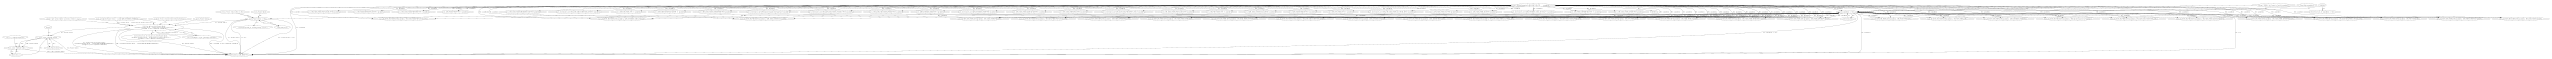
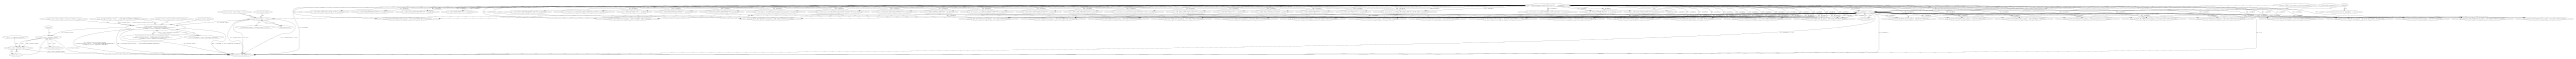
  digraph {
    fontname="IBM Plex Mono"
    node [fontname="IBM Plex Mono"]
    edge [fontname="IBM Plex Mono"]
    n1 [label="(Call,pParam->pData == NULL)"]
    n2 [label="(Call,dev_get_seq_hdr(pParam->pData,\n (unsigned)(pParam->nSize - sizeof(QOMX_EXTNINDEX_PARAMTYPE)),\n (unsigned *)(void *)&pParam->nDataSize))"]
    n3 [label="(MethodReturn,OMX_ERRORTYPE)"]
    n4 [label="(ControlStructure,if (pParam->pData == NULL))"]
    n5 [label="(Identifier,NULL)"]
    n6 [label="(Call,(char *)pParam->pData)"]
    n7 [label="(ControlStructure,if (dev_get_seq_hdr(pParam->pData,\n (unsigned)(pParam->nSize - sizeof(QOMX_EXTNINDEX_PARAMTYPE)),\n (unsigned *)(void *)&pParam->nDataSize)))"]
    n8 [label="(Call,(unsigned *)(void *)&pParam->nDataSize)"]
    n9 [label="(Call,paramData == NULL)"]
    n10 [label="(Call,VALIDATE_OMX_PARAM_DATA(paramData, OMX_PARAM_BUFFERSUPPLIERTYPE))"]
    n11 [label="(Call,VALIDATE_OMX_PARAM_DATA(paramData, OMXComponentCapabilityFlagsType))"]
    n12 [label="(Call,VALIDATE_OMX_PARAM_DATA(paramData, OMX_VIDEO_PARAM_ERRORCORRECTIONTYPE))"]
    n13 [label="(Call,VALIDATE_OMX_PARAM_DATA(paramData, QOMX_EXTNINDEX_VIDEO_INITIALQP))"]
    n14 [label="(Call,VALIDATE_OMX_PARAM_DATA(paramData, OMX_VIDEO_PARAM_QUANTIZATIONTYPE))"]
    n15 [label="(Call,VALIDATE_OMX_PARAM_DATA(paramData, OMX_PARAM_COMPONENTROLETYPE))"]
    n16 [label="(Call,VALIDATE_OMX_PARAM_DATA(paramData, QOMX_VIDEO_HIERARCHICALLAYERS))"]
    n17 [label="(Call,VALIDATE_OMX_PARAM_DATA(paramData, QOMX_INDEXEXTRADATATYPE))"]
    n18 [label="(Call,VALIDATE_OMX_PARAM_DATA(paramData, OMX_VIDEO_PARAM_PROFILELEVELTYPE))"]
    n19 [label="(Call,VALIDATE_OMX_PARAM_DATA(paramData, OMX_PARAM_PORTDEFINITIONTYPE))"]
    n20 [label="(Call,VALIDATE_OMX_PARAM_DATA(paramData, QOMX_EXTNINDEX_RANGETYPE))"]
    n21 [label="(Call,VALIDATE_OMX_PARAM_DATA(paramData, OMX_PORT_PARAM_TYPE))"]
    n22 [label="(Call,VALIDATE_OMX_PARAM_DATA(paramData, QOMX_EXTNINDEX_PARAMTYPE))"]
    n23 [label="(Call,VALIDATE_OMX_PARAM_DATA(paramData, OMX_VIDEO_PARAM_PORTFORMATTYPE))"]
    n24 [label="(Call,VALIDATE_OMX_PARAM_DATA(paramData, OMX_QCOM_VIDEO_PARAM_QPRANGETYPE))"]
    n25 [label="(Call,VALIDATE_OMX_PARAM_DATA(paramData, OMX_QCOM_VIDEO_PARAM_PERF_LEVEL))"]
    n26 [label="(Call,VALIDATE_OMX_PARAM_DATA(paramData, OMX_VIDEO_PARAM_MPEG4TYPE))"]
    n27 [label="(Call,VALIDATE_OMX_PARAM_DATA(paramData, OMX_PORT_PARAM_TYPE))"]
    n28 [label="(Call,VALIDATE_OMX_PARAM_DATA(paramData, OMX_PORT_PARAM_TYPE))"]
    n29 [label="(Call,VALIDATE_OMX_PARAM_DATA(paramData, OMX_VIDEO_PARAM_BITRATETYPE))"]
    n30 [label="(Identifier,NULL)"]
    n31 [label="(Call,VALIDATE_OMX_PARAM_DATA(paramData, OMX_QCOM_VIDEO_PARAM_LTRCOUNT_TYPE))"]
    n32 [label="(Call,VALIDATE_OMX_PARAM_DATA(paramData, OMX_VIDEO_PARAM_PROFILELEVELTYPE))"]
    n33 [label="(Call,VALIDATE_OMX_PARAM_DATA(paramData, OMX_QCOM_VIDEO_PARAM_PEAK_BITRATE))"]
    n34 [label="(Call,VALIDATE_OMX_PARAM_DATA(paramData, OMX_VIDEO_PARAM_AVCTYPE))"]
    n35 [label="(Call,VALIDATE_OMX_PARAM_DATA(paramData, OMX_QCOM_VIDEO_PARAM_VUI_TIMING_INFO))"]
    n36 [label="(Call,VALIDATE_OMX_PARAM_DATA(paramData, OMX_PRIORITYMGMTTYPE))"]
    n37 [label="(Call,VALIDATE_OMX_PARAM_DATA(paramData, OMX_VIDEO_PARAM_H263TYPE))"]
    n38 [label="(Call,VALIDATE_OMX_PARAM_DATA(paramData, OMX_VIDEO_PARAM_INTRAREFRESHTYPE))"]
    n39 [label="(ControlStructure,if (paramData == NULL))"]
    n40 [label="(MethodParameterIn,OMX_INOUT OMX_PTR     paramData)"]
    n41 [label="(Call,(OMX_VIDEO_PARAM_PROFILELEVELTYPE*)paramData)"]
    n42 [label="(Call,(OMX_PARAM_BUFFERSUPPLIERTYPE*) paramData)"]
    n43 [label="(Call,(OMX_VIDEO_PARAM_PORTFORMATTYPE *)paramData)"]
    n44 [label="(Call,(OMX_PRIORITYMGMTTYPE *) paramData)"]
    n45 [label="(Call,(OMX_VIDEO_PARAM_ERRORCORRECTIONTYPE*)paramData)"]
    n46 [label="(Call,reinterpret_cast<OMX_QCOM_VIDEO_PARAM_PEAK_BITRATE*>(paramData))"]
    n47 [label="(Call,(OMX_PORT_PARAM_TYPE *) paramData)"]
    n48 [label="(Call,(OMX_PARAM_PORTDEFINITIONTYPE *) paramData)"]
    n49 [label="(Call,(OMX_VIDEO_PARAM_INTRAREFRESHTYPE*)paramData)"]
    n50 [label="(Call,reinterpret_cast<OMXComponentCapabilityFlagsType*>(paramData))"]
    n51 [label="(Call,reinterpret_cast<OMX_QCOM_VIDEO_PARAM_LTRCOUNT_TYPE*>(paramData))"]
    n52 [label="(Call,(OMX_QCOM_VIDEO_PARAM_QPRANGETYPE*) paramData)"]
    n53 [label="(Call,(QOMX_EXTNINDEX_RANGETYPE *)paramData)"]
    n54 [label="(Call,reinterpret_cast<QOMX_EXTNINDEX_PARAMTYPE*>(paramData))"]
    n55 [label="(Call,(OMX_VIDEO_PARAM_QUANTIZATIONTYPE*) paramData)"]
    n56 [label="(Call,(OMX_VIDEO_PARAM_MPEG4TYPE*)paramData)"]
    n57 [label="(Call,reinterpret_cast<OMX_QCOM_VIDEO_PARAM_PERF_LEVEL*>(paramData))"]
    n58 [label="(Call,(OMX_VIDEO_PARAM_PROFILELEVELTYPE*)paramData)"]
    n59 [label="(Call,(OMX_PORT_PARAM_TYPE *) paramData)"]
    n60 [label="(Call,(QOMX_VIDEO_HIERARCHICALLAYERS*) paramData)"]
    n61 [label="(Call,(QOMX_INDEXEXTRADATATYPE *)paramData)"]
    n62 [label="(Call,(OMX_PORT_PARAM_TYPE *) paramData)"]
    n63 [label="(Call,reinterpret_cast<OMX_QCOM_VIDEO_PARAM_VUI_TIMING_INFO*>(paramData))"]
-   n64 [label="(Call,(OMX_VIDEO_PARAM_AVCTYPE*)paramData)"]
-   n65 [label="(Call,(OMX_VIDEO_PARAM_H263TYPE*)paramData)"]
    n66 [label="(Call,reinterpret_cast<QOMX_EXTNINDEX_VIDEO_INITIALQP *>(paramData))"]
    n67 [label="(Call,(OMX_PARAM_COMPONENTROLETYPE *) paramData)"]
    n68 [label="(Call,(OMX_VIDEO_PARAM_BITRATETYPE*)paramData)"]
    1000106
    n70 [label="(Call,(char *)pParam->pData + i)"]
    n71 [label="(Call,pParam->pData)"]
    n72 [label="(Identifier,i)"]
    n73 [label="(Identifier,paramData)"]
    n74 [label="(Call,pParam->pData)"]
    n75 [label="(Literal,\"Error: Data buffer is NULL\")"]
    n76 [label="(Call,pParam->pData)"]
    n77 [label="(Call,(unsigned)(pParam->nSize - sizeof(QOMX_EXTNINDEX_PARAMTYPE)))"]
    n78 [label="(Call,i < pParam->nDataSize)"]
    n79 [label="(Literal,\"get syntax header successful (hdrlen = %u)\")"]
    n80 [label="(Literal,\"Error returned from GetSyntaxHeader()\")"]
    n81 [label="(Literal,\"ERROR: Get Param in Invalid paramData\")"]
    1000148
    1001256
    n1 -> n2 [label="DDG: pParam->pData"]
    n1 -> n3 [label="DDG: NULL"]
    n1 -> n3 [label="DDG: pParam->pData == NULL"]
    n1 -> n3 [label="DDG: pParam->pData"]
    n1 -> n4 [label="AST: "]
    n1 -> n5 [label="CFG: "]
    n2 -> n3 [label="DDG: (unsigned *)(void *)&pParam->nDataSize"]
    n2 -> n3 [label="DDG: dev_get_seq_hdr(pParam->pData,\n (unsigned)(pParam->nSize - sizeof(QOMX_EXTNINDEX_PARAMTYPE)),\n (unsigned *)(void *)&pParam->nDataSize)"]
    n2 -> n3 [label="DDG: (unsigned)(pParam->nSize - sizeof(QOMX_EXTNINDEX_PARAMTYPE))"]
    n2 -> n3 [label="DDG: pParam->pData"]
    n2 -> n6 [label="DDG: pParam->pData"]
    n2 -> n7 [label="AST: "]
    n2 -> n8 [label="CFG: "]
    n5 -> n1 [label="AST: "]
    n6 -> n3 [label="DDG: pParam->pData"]
    n6 -> n70 [label="AST: "]
    n6 -> n70 [label="DDG: pParam->pData"]
    n6 -> n71 [label="CFG: "]
    n8 -> n2 [label="AST: "]
    n8 -> n2 [label="DDG: (void *)&pParam->nDataSize"]
    n9 -> n1 [label="DDG: NULL"]
    n9 -> n3 [label="DDG: paramData"]
    n9 -> n3 [label="DDG: NULL"]
    n9 -> n3 [label="DDG: paramData == NULL"]
    n9 -> n10 [label="DDG: paramData"]
    n9 -> n11 [label="DDG: paramData"]
    n9 -> n12 [label="DDG: paramData"]
    n9 -> n13 [label="DDG: paramData"]
    n9 -> n14 [label="DDG: paramData"]
    n9 -> n15 [label="DDG: paramData"]
    n9 -> n16 [label="DDG: paramData"]
    n9 -> n17 [label="DDG: paramData"]
    n9 -> n18 [label="DDG: paramData"]
    n9 -> n19 [label="DDG: paramData"]
    n9 -> n20 [label="DDG: paramData"]
    n9 -> n21 [label="DDG: paramData"]
    n9 -> n22 [label="DDG: paramData"]
    n9 -> n23 [label="DDG: paramData"]
    n9 -> n24 [label="DDG: paramData"]
    n9 -> n25 [label="DDG: paramData"]
    n9 -> n26 [label="DDG: paramData"]
    n9 -> n27 [label="DDG: paramData"]
    n9 -> n28 [label="DDG: paramData"]
    n9 -> n29 [label="DDG: paramData"]
    n9 -> n30 [label="CFG: "]
    n9 -> n31 [label="DDG: paramData"]
    n9 -> n32 [label="DDG: paramData"]
    n9 -> n33 [label="DDG: paramData"]
    n9 -> n34 [label="DDG: paramData"]
    n9 -> n35 [label="DDG: paramData"]
    n9 -> n36 [label="DDG: paramData"]
    n9 -> n37 [label="DDG: paramData"]
    n9 -> n38 [label="DDG: paramData"]
    n30 -> n9 [label="AST: "]
    n40 -> n3 [label="DDG: paramData"]
    n40 -> n9 [label="DDG: paramData"]
    n40 -> n10 [label="DDG: paramData"]
    n40 -> n11 [label="DDG: paramData"]
    n40 -> n12 [label="DDG: paramData"]
    n40 -> n13 [label="DDG: paramData"]
    n40 -> n14 [label="DDG: paramData"]
    n40 -> n15 [label="DDG: paramData"]
    n40 -> n16 [label="DDG: paramData"]
    n40 -> n17 [label="DDG: paramData"]
    n40 -> n18 [label="DDG: paramData"]
    n40 -> n19 [label="DDG: paramData"]
    n40 -> n20 [label="DDG: paramData"]
    n40 -> n21 [label="DDG: paramData"]
    n40 -> n22 [label="DDG: paramData"]
    n40 -> n23 [label="DDG: paramData"]
    n40 -> n24 [label="DDG: paramData"]
    n40 -> n25 [label="DDG: paramData"]
    n40 -> n26 [label="DDG: paramData"]
    n40 -> n27 [label="DDG: paramData"]
    n40 -> n28 [label="DDG: paramData"]
    n40 -> n29 [label="DDG: paramData"]
    n40 -> n31 [label="DDG: paramData"]
    n40 -> n32 [label="DDG: paramData"]
    n40 -> n33 [label="DDG: paramData"]
    n40 -> n34 [label="DDG: paramData"]
    n40 -> n35 [label="DDG: paramData"]
    n40 -> n36 [label="DDG: paramData"]
    n40 -> n37 [label="DDG: paramData"]
    n40 -> n38 [label="DDG: paramData"]
    n40 -> n41 [label="DDG: paramData"]
    n40 -> n42 [label="DDG: paramData"]
    n40 -> n43 [label="DDG: paramData"]
    n40 -> n44 [label="DDG: paramData"]
    n40 -> n45 [label="DDG: paramData"]
    n40 -> n46 [label="DDG: paramData"]
    n40 -> n47 [label="DDG: paramData"]
    n40 -> n48 [label="DDG: paramData"]
    n40 -> n49 [label="DDG: paramData"]
    n40 -> n50 [label="DDG: paramData"]
    n40 -> n51 [label="DDG: paramData"]
    n40 -> n52 [label="DDG: paramData"]
    n40 -> n53 [label="DDG: paramData"]
    n40 -> n54 [label="DDG: paramData"]
    n40 -> n55 [label="DDG: paramData"]
    n40 -> n56 [label="DDG: paramData"]
    n40 -> n57 [label="DDG: paramData"]
    n40 -> n58 [label="DDG: paramData"]
    n40 -> n59 [label="DDG: paramData"]
    n40 -> n60 [label="DDG: paramData"]
    n40 -> n61 [label="DDG: paramData"]
    n40 -> n62 [label="DDG: paramData"]
    n40 -> n63 [label="DDG: paramData"]
-   n40 -> n64 [label="DDG: paramData"]
-   n40 -> n65 [label="DDG: paramData"]
    n40 -> n66 [label="DDG: paramData"]
    n40 -> n67 [label="DDG: paramData"]
    n40 -> n68 [label="DDG: paramData"]
    n40 -> 1000106 [label="AST: "]
    n70 -> n3 [label="DDG: (char *)pParam->pData"]
    n70 -> n72 [label="CFG: "]
    n71 -> n6 [label="AST: "]
    n72 -> n6 [label="CFG: "]
    n72 -> n70 [label="AST: "]
    n73 -> n9 [label="AST: "]
    n74 -> n2 [label="AST: "]
    n75 -> n1 [label="CFG: "]
    n76 -> n1 [label="AST: "]
    n77 -> n2 [label="AST: "]
    n77 -> n2 [label="DDG: pParam->nSize - sizeof(QOMX_EXTNINDEX_PARAMTYPE)"]
    n78 -> n70 [label="DDG: i"]
    n79 -> n2 [label="CFG: "]
    n80 -> n2 [label="CFG: "]
    n81 -> n9 [label="CFG: "]
    1000148 -> n9 [label="CFG: "]
    1000148 -> n39 [label="AST: "]
    1001256 -> n6 [label="AST: "]
  }
